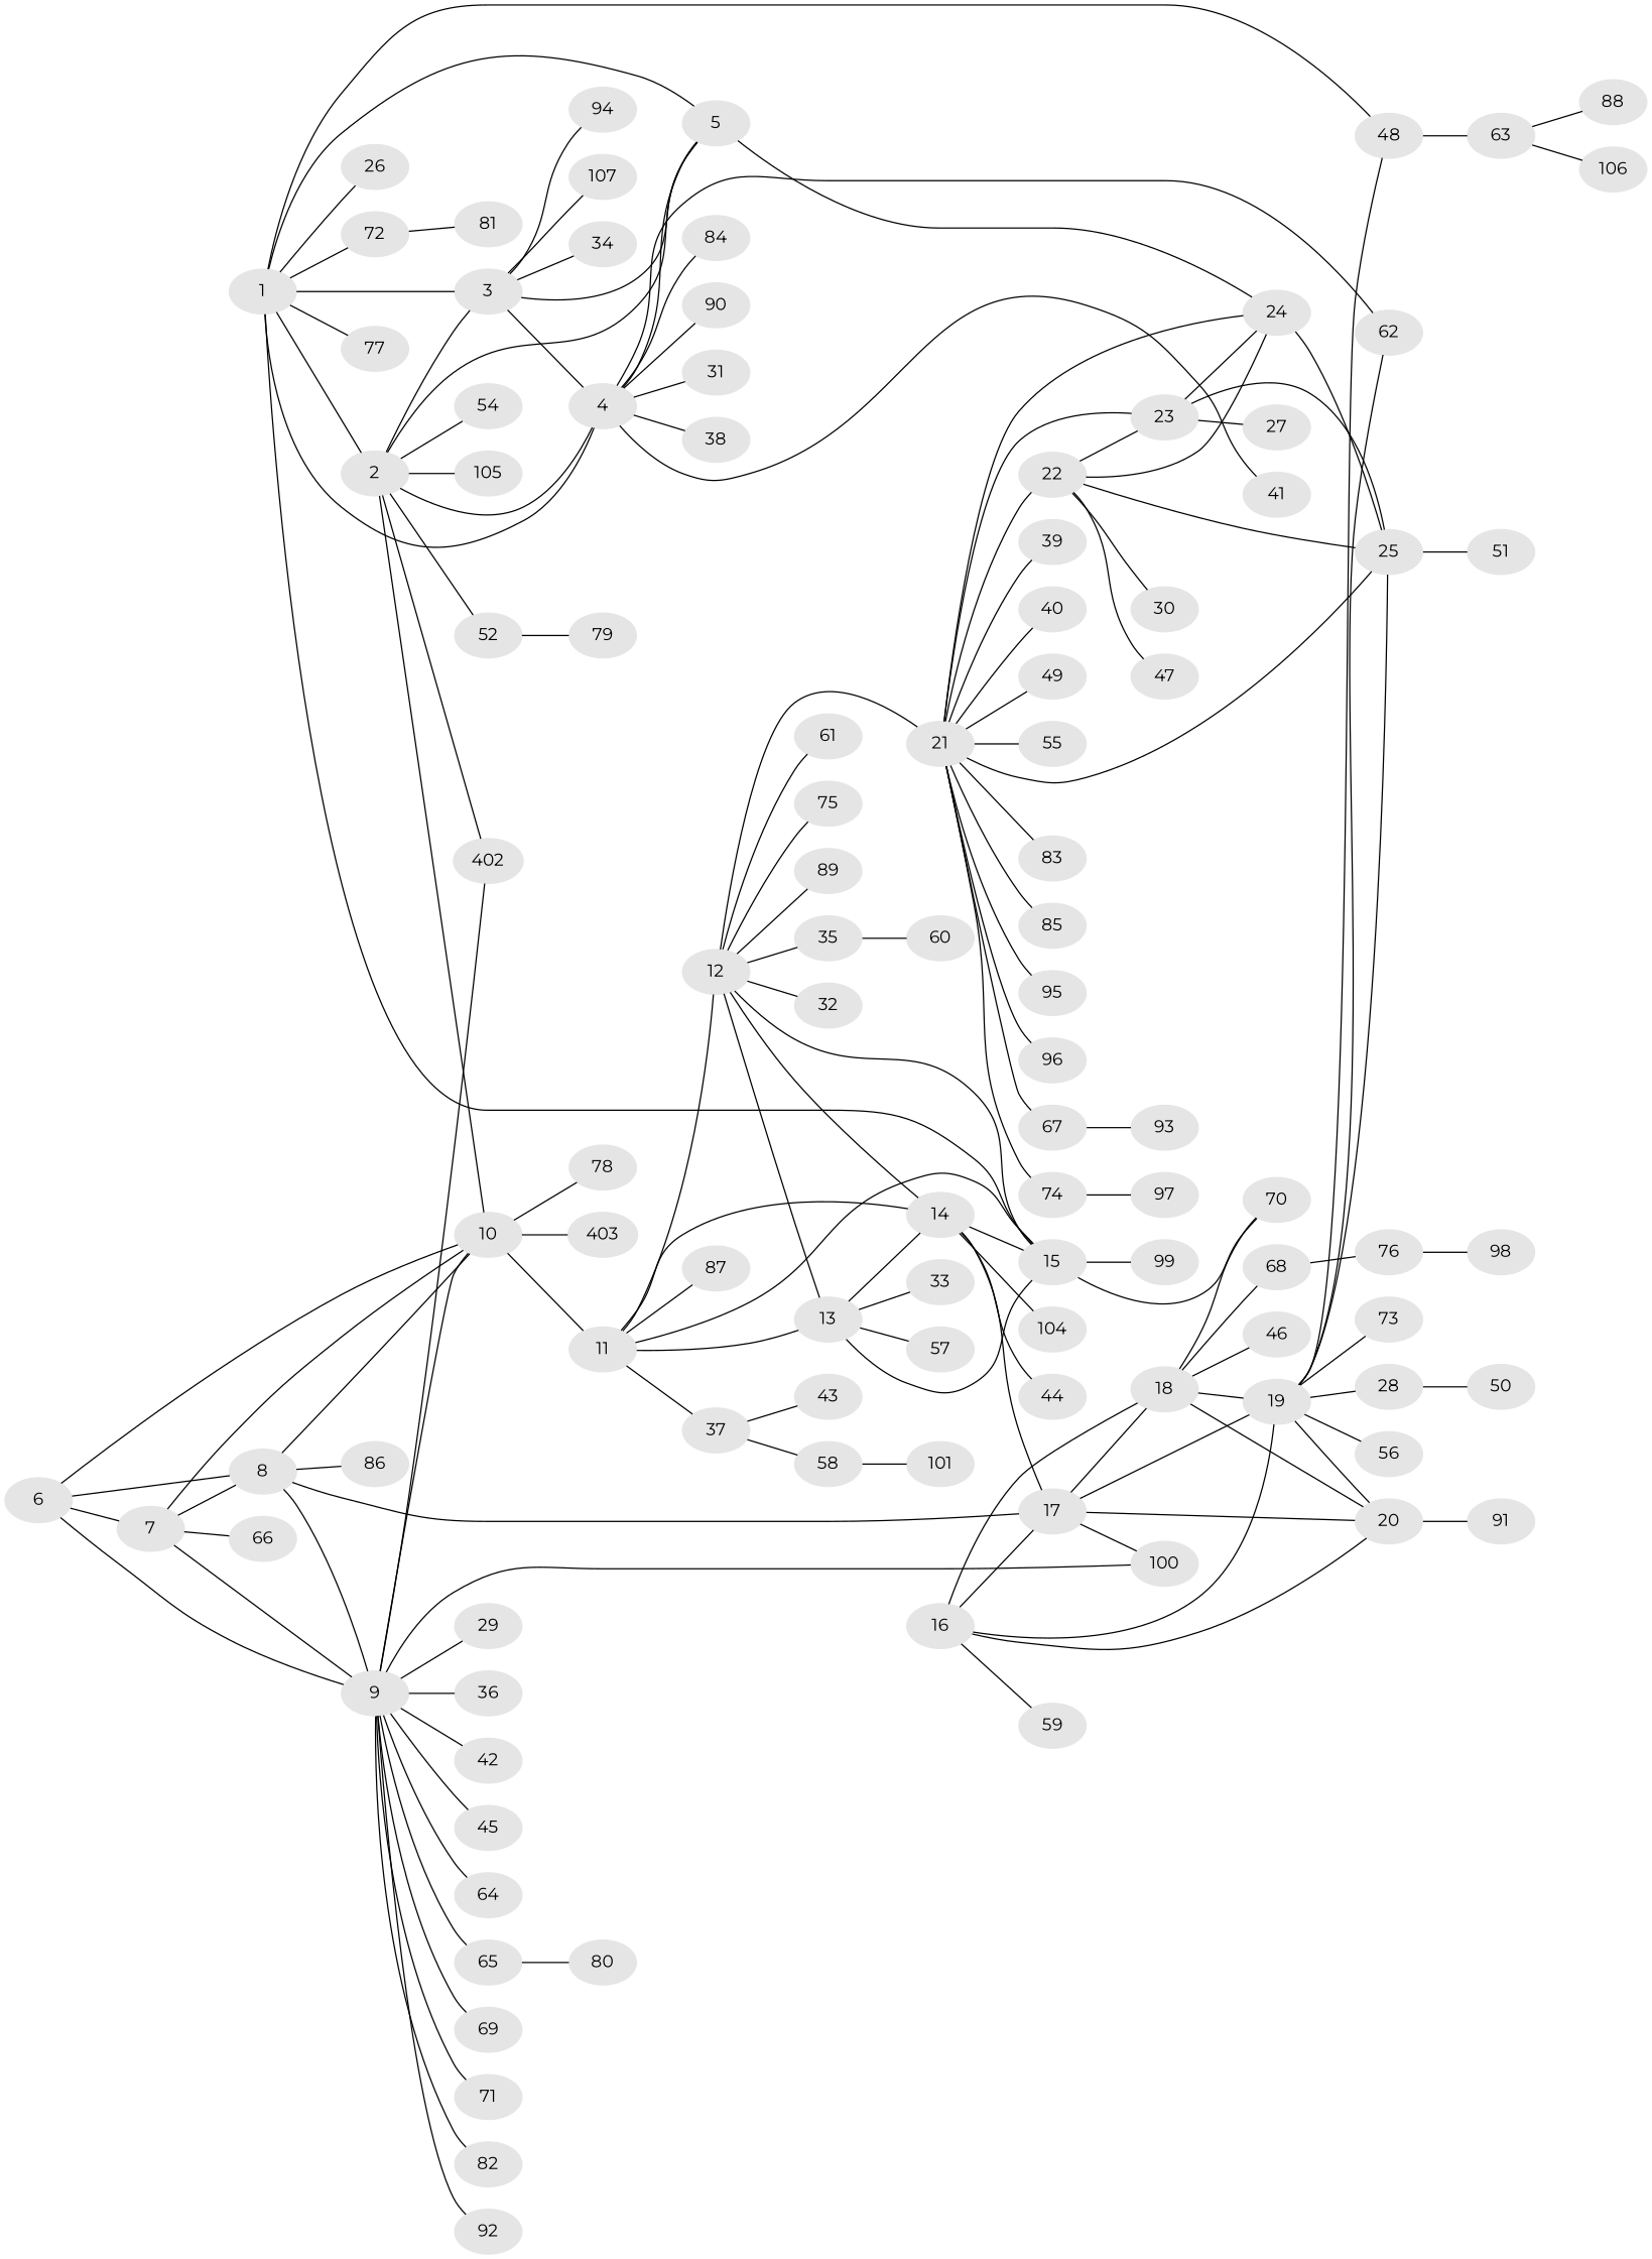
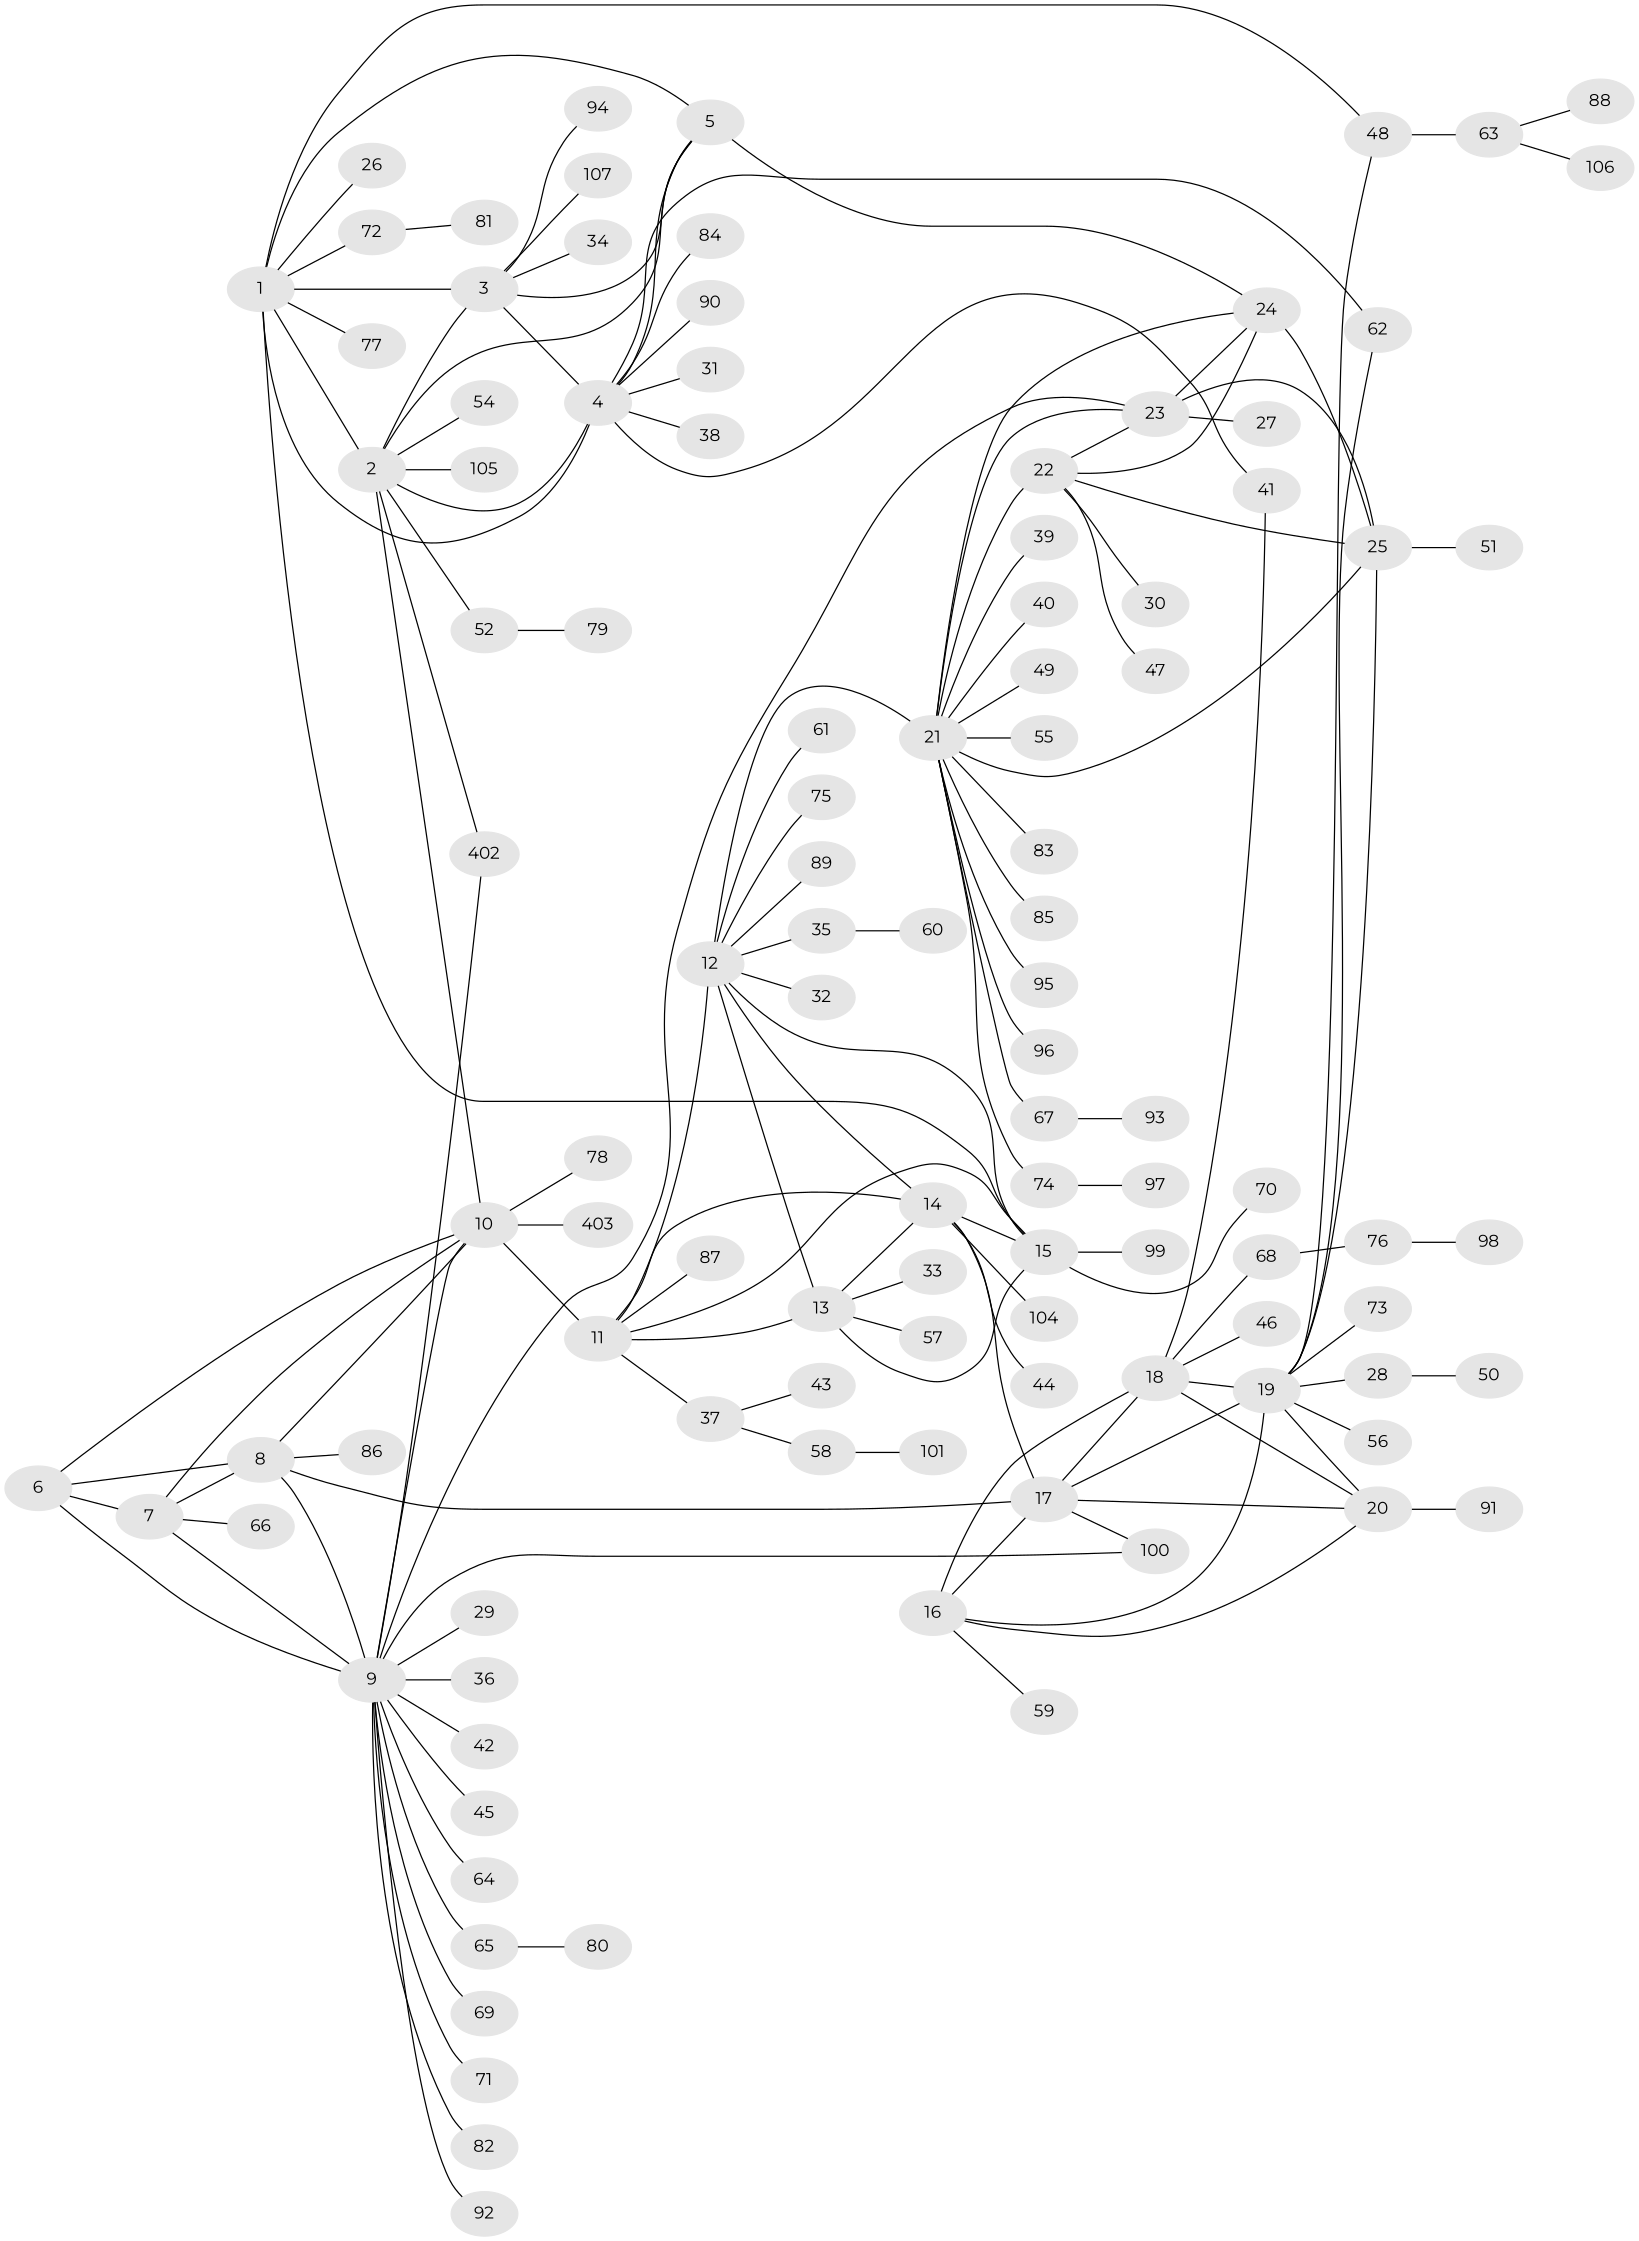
  graph {
    fontname=Montserrat
    rankdir=LR
    node [color=gray90 fontname=Montserrat style=filled]
    edge [fontname=Montserrat]
    1
    2
    3
    4
    5
    15
    26
    48
    72
    77
    10
    52
    54
    n14 [label=402]
    105
    34
    94
    107
    31
    38
    62
    84
    90
    41
    24
    70
    99
    63
    81
    11
    78
    n32 [label=403]
    79
    18
    19
    20
    46
    68
    25
    6
    7
    8
    9
    66
    17
    86
    23
    29
    36
    42
    45
    64
    65
    69
    71
    82
    92
    100
    27
    80
    12
    13
    14
    37
    87
    21
    32
    35
    61
    75
    89
    33
    57
    44
    104
    43
    58
    22
    39
    40
    49
    55
    67
    74
    83
    85
    95
    96
    60
    16
    59
    28
    56
    73
    91
    76
    51
    50
    30
    47
    93
    97
    101
    88
    106
    98
    1 -- 2
    1 -- 3
    1 -- 4
    1 -- 5
    1 -- 15
    1 -- 26
    1 -- 48
    1 -- 72
    1 -- 77
    2 -- 3
    2 -- 4
    2 -- 5
    2 -- 10
    2 -- 52
    2 -- 54
    2 -- n14
    2 -- 105
    3 -- 4
    3 -- 5
    3 -- 34
    3 -- 94
    3 -- 107
    4 -- 5
    4 -- 31
    4 -- 38
    4 -- 62
    4 -- 84
    4 -- 90
    4 -- 41
    5 -- 24
    15 -- 70
    15 -- 99
    48 -- 63
    72 -- 81
    10 -- 11
    10 -- 78
    10 -- n32
    52 -- 79
    24 -- 25
    63 -- 88
    63 -- 106
    11 -- 15
    11 -- 12
    11 -- 13
    11 -- 14
    11 -- 37
    11 -- 87
-   18 -- 70
+   18 -- 41
    18 -- 19
    18 -- 20
    18 -- 46
    18 -- 68
    19 -- 48
    19 -- 62
    19 -- 20
    19 -- 25
    19 -- 28
    19 -- 56
    19 -- 73
    20 -- 91
    68 -- 76
    25 -- 51
    6 -- 10
    6 -- 7
    6 -- 8
    6 -- 9
    7 -- 10
    7 -- 8
    7 -- 9
    7 -- 66
    8 -- 10
    8 -- 9
    8 -- 17
    8 -- 86
    9 -- 10
    9 -- n14
+   9 -- 23
    9 -- 29
    9 -- 36
    9 -- 42
    9 -- 45
    9 -- 64
    9 -- 65
    9 -- 69
    9 -- 71
    9 -- 82
    9 -- 92
    9 -- 100
    17 -- 18
    17 -- 19
    17 -- 20
    17 -- 100
    23 -- 24
    23 -- 25
    23 -- 27
    65 -- 80
    12 -- 15
    12 -- 13
    12 -- 14
    12 -- 21
    12 -- 32
    12 -- 35
    12 -- 61
    12 -- 75
    12 -- 89
    13 -- 15
    13 -- 14
    13 -- 33
    13 -- 57
    14 -- 15
    14 -- 17
    14 -- 44
    14 -- 104
    37 -- 43
    37 -- 58
    21 -- 24
    21 -- 25
    21 -- 23
    21 -- 22
    21 -- 39
    21 -- 40
    21 -- 49
    21 -- 55
    21 -- 67
    21 -- 74
    21 -- 83
    21 -- 85
    21 -- 95
    21 -- 96
    35 -- 60
    58 -- 101
    22 -- 24
    22 -- 25
    22 -- 23
    22 -- 30
    22 -- 47
    67 -- 93
    74 -- 97
    16 -- 18
    16 -- 19
    16 -- 20
    16 -- 17
    16 -- 59
    28 -- 50
    76 -- 98
  }
